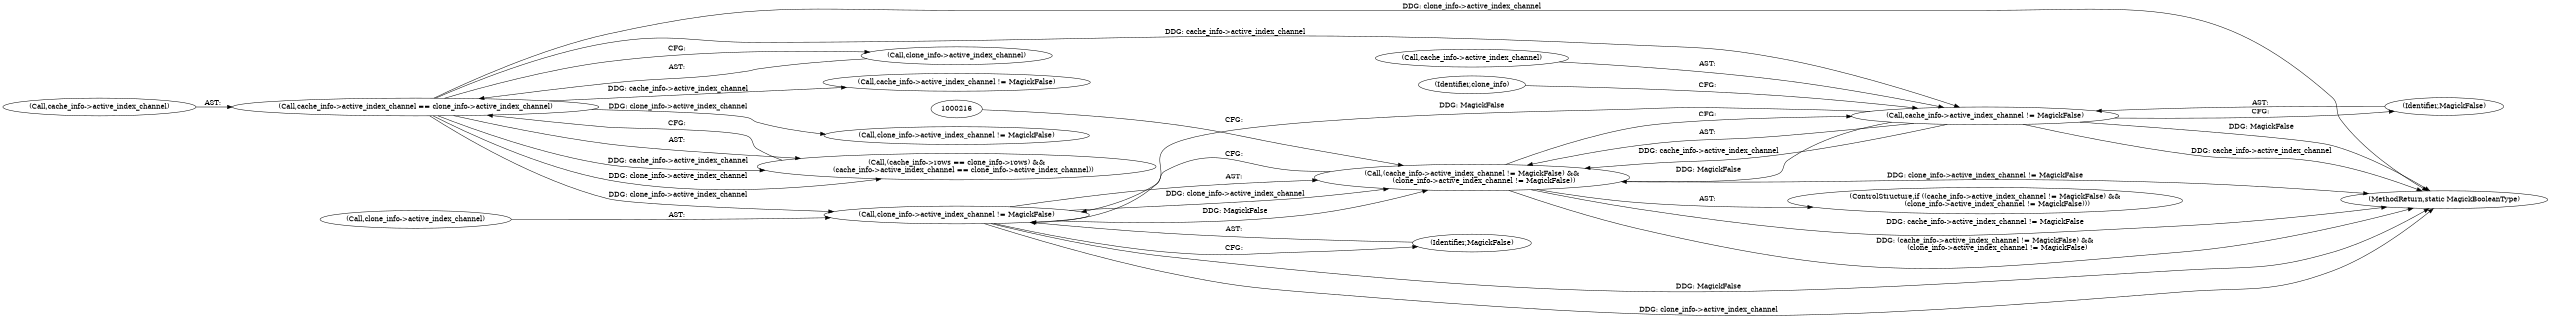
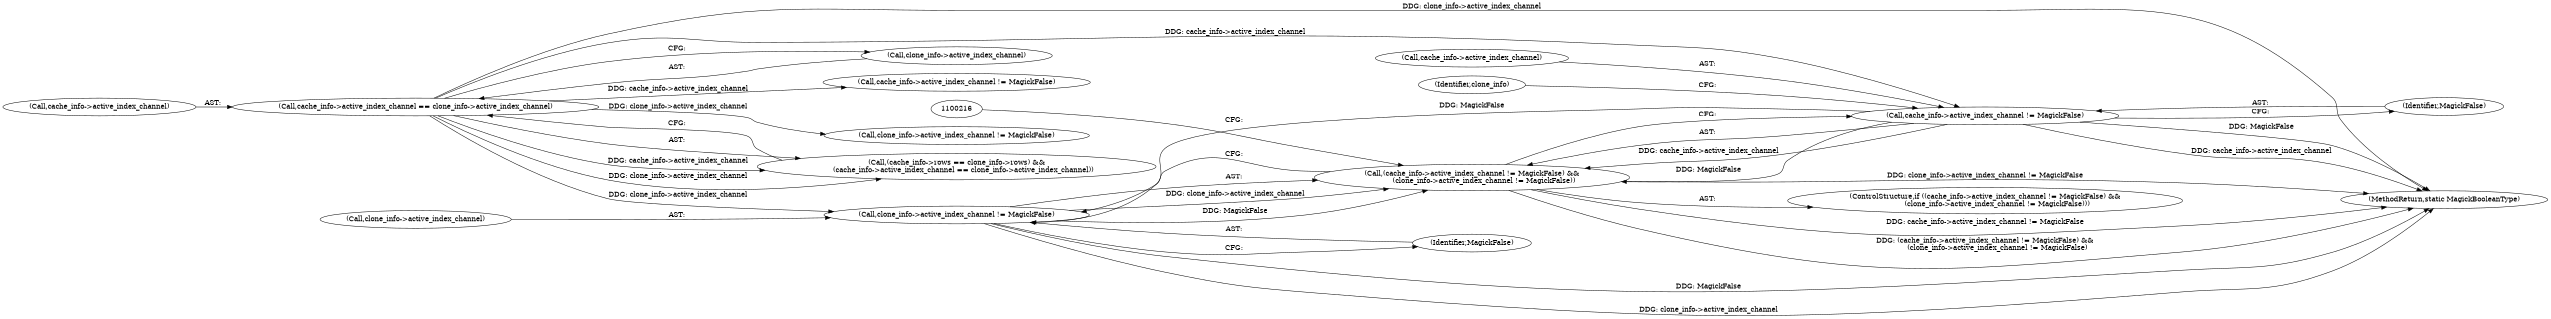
  digraph {
    rankdir=LR
    n1 [label="(Call,clone_info->active_index_channel != MagickFalse)"]
    n2 [label="(Call,(cache_info->active_index_channel != MagickFalse) &&\n           (clone_info->active_index_channel != MagickFalse))"]
    n3 [label="(MethodReturn,static MagickBooleanType)"]
    n4 [label="(Identifier,MagickFalse)"]
    n5 [label="(Call,cache_info->active_index_channel != MagickFalse)"]
    n6 [label="(ControlStructure,if ((cache_info->active_index_channel != MagickFalse) &&\n           (clone_info->active_index_channel != MagickFalse)))"]
    n7 [label="(Call,cache_info->active_index_channel == clone_info->active_index_channel)"]
    n8 [label="(Call,clone_info->active_index_channel)"]
    n9 [label="(Call,cache_info->active_index_channel != MagickFalse)"]
    n10 [label="(Call,clone_info->active_index_channel != MagickFalse)"]
    n11 [label="(Call,(cache_info->rows == clone_info->rows) &&\n      (cache_info->active_index_channel == clone_info->active_index_channel))"]
    n12 [label="(Identifier,MagickFalse)"]
    n13 [label="(Call,cache_info->active_index_channel)"]
    n14 [label="(Identifier,clone_info)"]
    n15 [label="(Call,cache_info->active_index_channel)"]
    n16 [label="(Call,clone_info->active_index_channel)"]
-   1000216
+   1000216 [label=1100216]
    n1 -> n2 [label="AST: "]
    n1 -> n2 [label="DDG: clone_info->active_index_channel"]
    n1 -> n2 [label="DDG: MagickFalse"]
    n1 -> n3 [label="DDG: MagickFalse"]
    n1 -> n3 [label="DDG: clone_info->active_index_channel"]
    n1 -> n4 [label="CFG: "]
    n2 -> n1 [label="CFG: "]
    n2 -> n3 [label="DDG: clone_info->active_index_channel != MagickFalse"]
    n2 -> n3 [label="DDG: cache_info->active_index_channel != MagickFalse"]
    n2 -> n3 [label="DDG: (cache_info->active_index_channel != MagickFalse) &&\n           (clone_info->active_index_channel != MagickFalse)"]
    n2 -> n5 [label="CFG: "]
    n2 -> n6 [label="AST: "]
    n4 -> n1 [label="AST: "]
    n5 -> n1 [label="DDG: MagickFalse"]
    n5 -> n2 [label="AST: "]
    n5 -> n2 [label="DDG: cache_info->active_index_channel"]
    n5 -> n2 [label="DDG: MagickFalse"]
    n5 -> n3 [label="DDG: MagickFalse"]
    n5 -> n3 [label="DDG: cache_info->active_index_channel"]
    n5 -> n12 [label="CFG: "]
    n7 -> n1 [label="DDG: clone_info->active_index_channel"]
    n7 -> n3 [label="DDG: clone_info->active_index_channel"]
    n7 -> n5 [label="DDG: cache_info->active_index_channel"]
    n7 -> n8 [label="CFG: "]
    n7 -> n9 [label="DDG: cache_info->active_index_channel"]
    n7 -> n10 [label="DDG: clone_info->active_index_channel"]
    n7 -> n11 [label="AST: "]
    n7 -> n11 [label="DDG: cache_info->active_index_channel"]
    n7 -> n11 [label="DDG: clone_info->active_index_channel"]
    n8 -> n7 [label="AST: "]
    n11 -> n7 [label="CFG: "]
    n12 -> n5 [label="AST: "]
    n13 -> n5 [label="AST: "]
    n14 -> n5 [label="CFG: "]
    n15 -> n7 [label="AST: "]
    n16 -> n1 [label="AST: "]
    1000216 -> n2 [label="CFG: "]
  }
